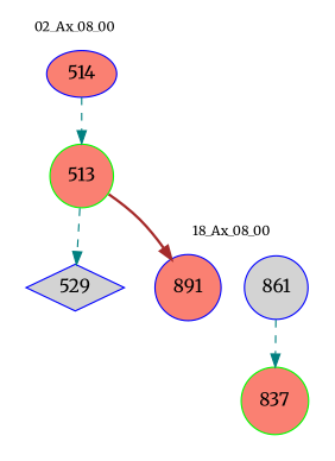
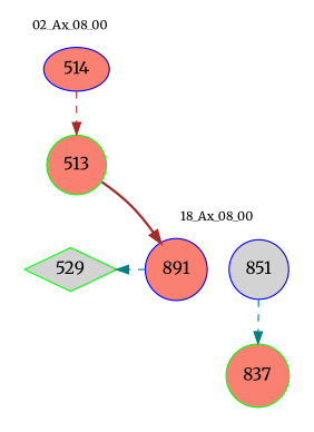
  digraph {
    fontname=Merriweather
    node [color=blue fillcolor=salmon fontname=Merriweather shape=circle style=filled]
    edge [color=teal fontname=Merriweather style=dashed]
-   n1 [fillcolor=lightgrey label=861]
+   n1 [fillcolor=lightgrey label=851]
    n2 [color=green label=837]
    n3 [label=891]
    n4 [label=514 shape=ellipse]
    n5 [color=green label=513]
-   n6 [fillcolor=lightgrey label=529 shape=diamond]
+   n6 [color=green fillcolor=lightgrey label=529 shape=diamond]
    subgraph cluster_1 {
      color=white
      fontsize=10
      label="18_Ax_08_00"
      n1
      n2
      n3
    }
    subgraph cluster_2 {
      color=white
      fontsize=10
      label="02_Ax_08_00"
      n4
      n5
      n6
    }
    n1 -> n2
-   n4 -> n5
+   n4 -> n5 [color=brown]
    n5 -> n3 [color=brown style=bold]
-   n5 -> n6
+   n3 -> n6
  }
